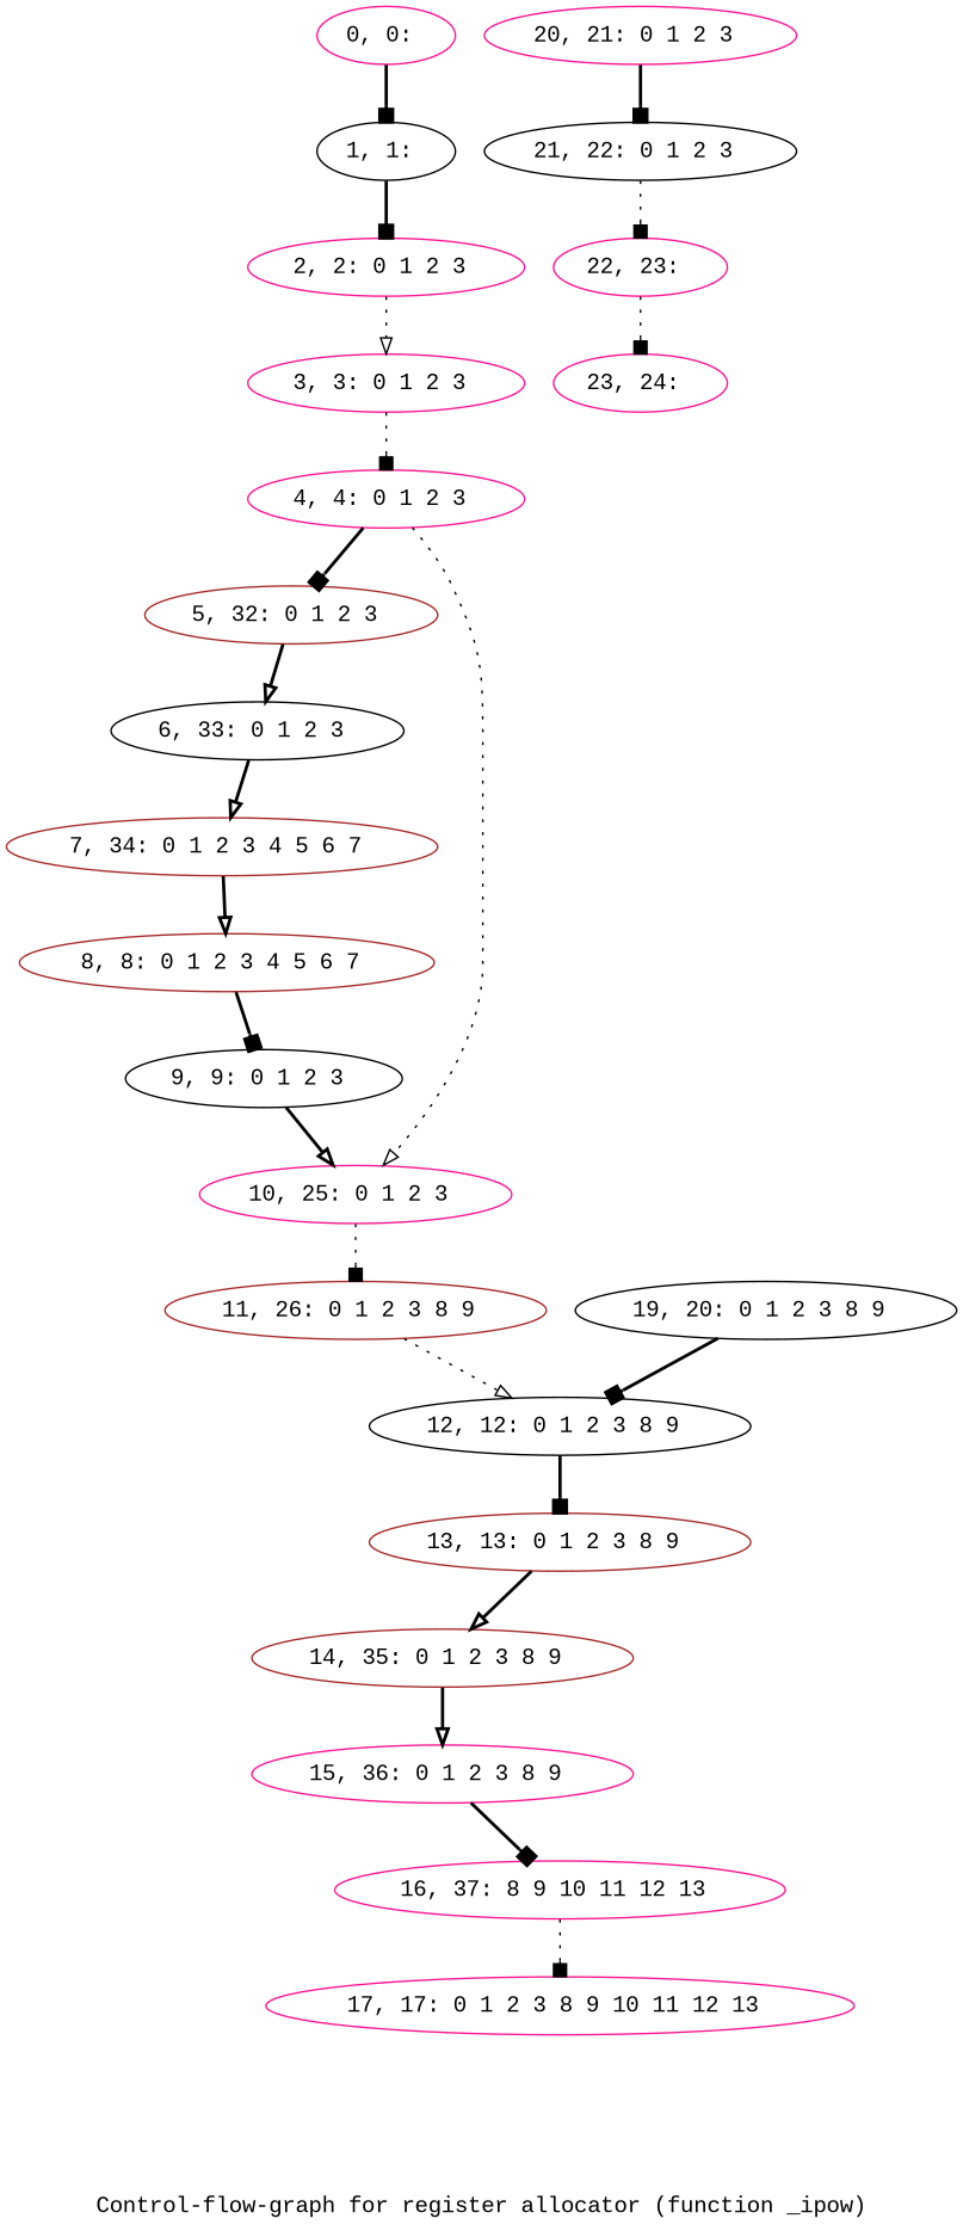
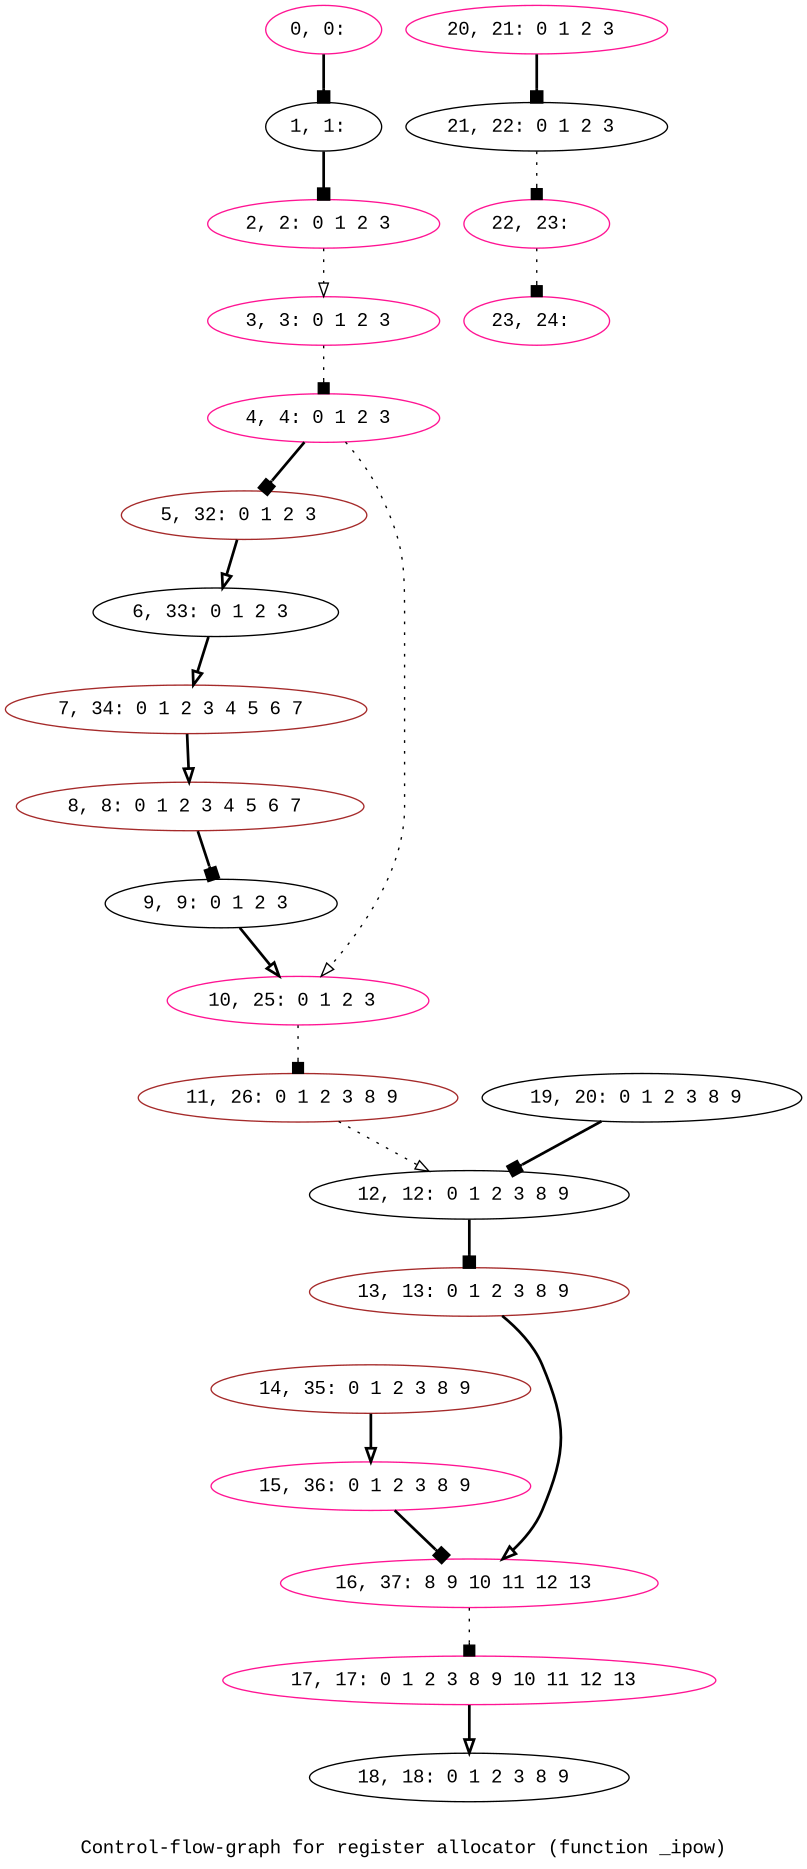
  digraph {
    fontname="Liberation Mono"
    label="Control-flow-graph for register allocator (function _ipow)"
    node [color=deeppink fontname="Liberation Mono"]
    edge [arrowhead=box fontname="Liberation Mono" style=bold]
    n1 [label="0, 0: "]
    n2 [color=black label="1, 1: "]
    n3 [label="2, 2: 0 1 2 3 "]
    n4 [label="3, 3: 0 1 2 3 "]
    n5 [label="4, 4: 0 1 2 3 "]
    n6 [color=brown label="5, 32: 0 1 2 3 "]
    n7 [label="10, 25: 0 1 2 3 "]
    n8 [color=black label="6, 33: 0 1 2 3 "]
    n9 [color=brown label="11, 26: 0 1 2 3 8 9 "]
    n10 [color=brown label="7, 34: 0 1 2 3 4 5 6 7 "]
    n11 [color=brown label="8, 8: 0 1 2 3 4 5 6 7 "]
    n12 [color=black label="9, 9: 0 1 2 3 "]
    n13 [color=black label="12, 12: 0 1 2 3 8 9 "]
    n14 [color=brown label="13, 13: 0 1 2 3 8 9 "]
    n15 [color=brown label="14, 35: 0 1 2 3 8 9 "]
    n16 [label="15, 36: 0 1 2 3 8 9 "]
    n17 [label="20, 21: 0 1 2 3 "]
    n18 [color=black label="21, 22: 0 1 2 3 "]
    n19 [label="16, 37: 8 9 10 11 12 13 "]
    n20 [label="17, 17: 0 1 2 3 8 9 10 11 12 13 "]
+   n21 [color=black label="18, 18: 0 1 2 3 8 9 "]
    n22 [color=black label="19, 20: 0 1 2 3 8 9 "]
    n23 [label="22, 23: "]
    n24 [label="23, 24: "]
    n1 -> n2
    n2 -> n3
    n3 -> n4 [arrowhead=onormal style=dotted]
    n4 -> n5 [style=dotted]
    n5 -> n6
    n5 -> n7 [arrowhead=onormal style=dotted]
    n6 -> n8 [arrowhead=onormal]
    n7 -> n9 [style=dotted]
    n8 -> n10 [arrowhead=onormal]
    n9 -> n13 [arrowhead=onormal style=dotted]
    n10 -> n11 [arrowhead=onormal]
    n11 -> n12
    n12 -> n7 [arrowhead=onormal]
    n13 -> n14
-   n14 -> n15 [arrowhead=onormal]
+   n14 -> n19 [arrowhead=onormal]
    n15 -> n16 [arrowhead=onormal]
    n16 -> n19
    n17 -> n18
    n18 -> n23 [style=dotted]
    n19 -> n20 [style=dotted]
+   n20 -> n21 [arrowhead=onormal]
    n22 -> n13
    n23 -> n24 [style=dotted]
  }
